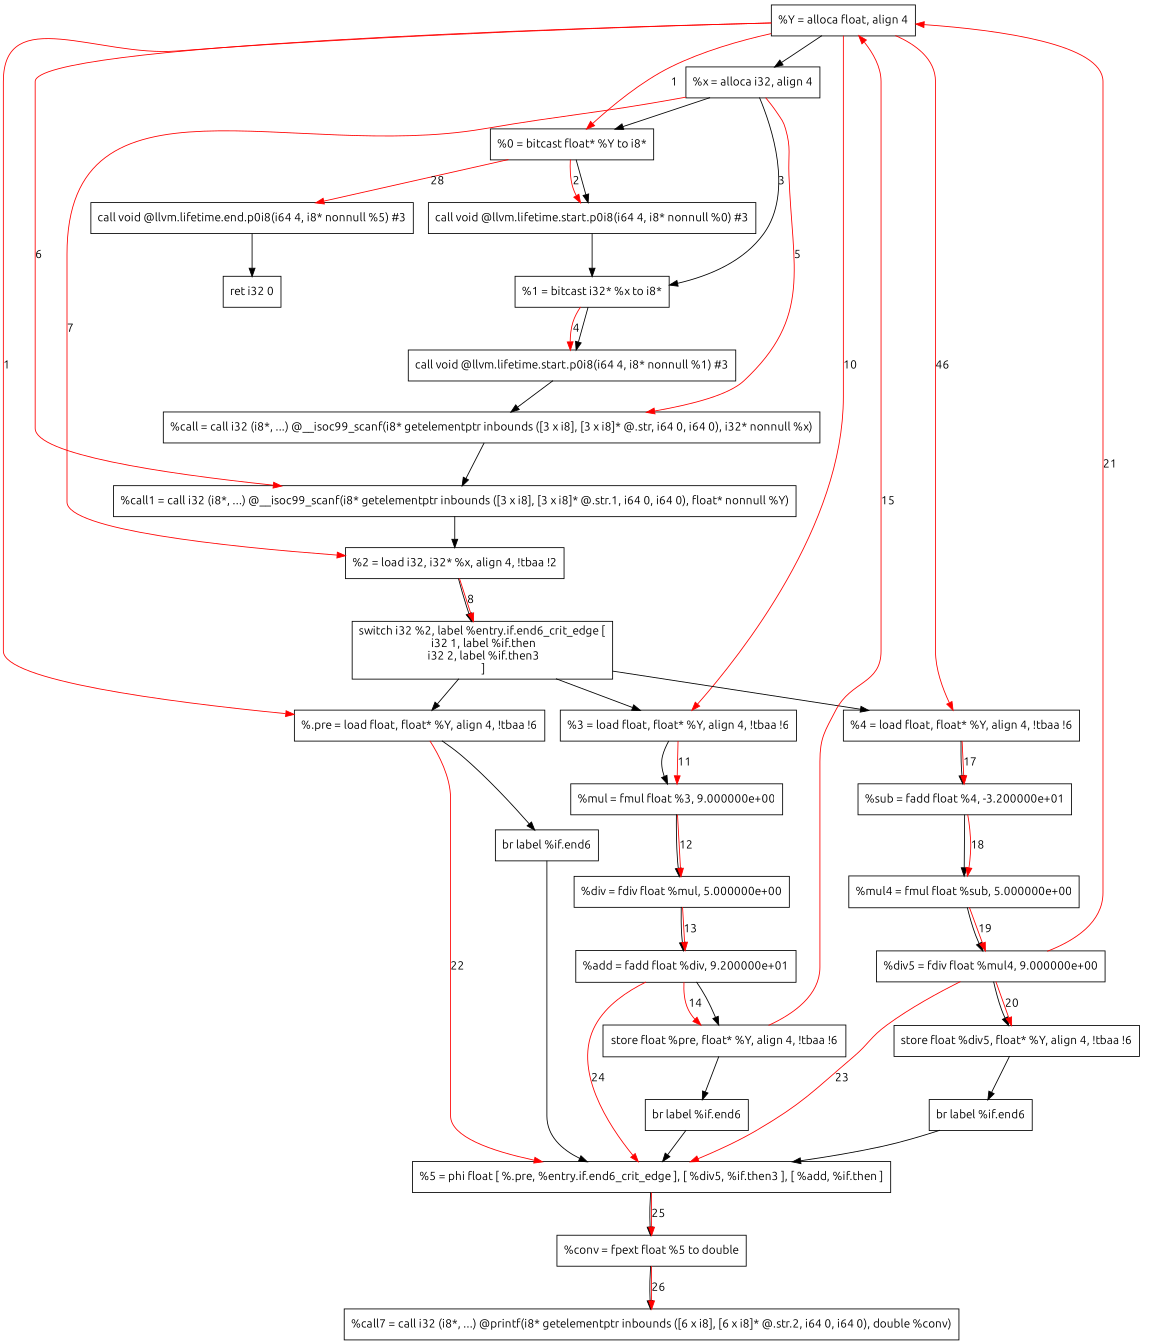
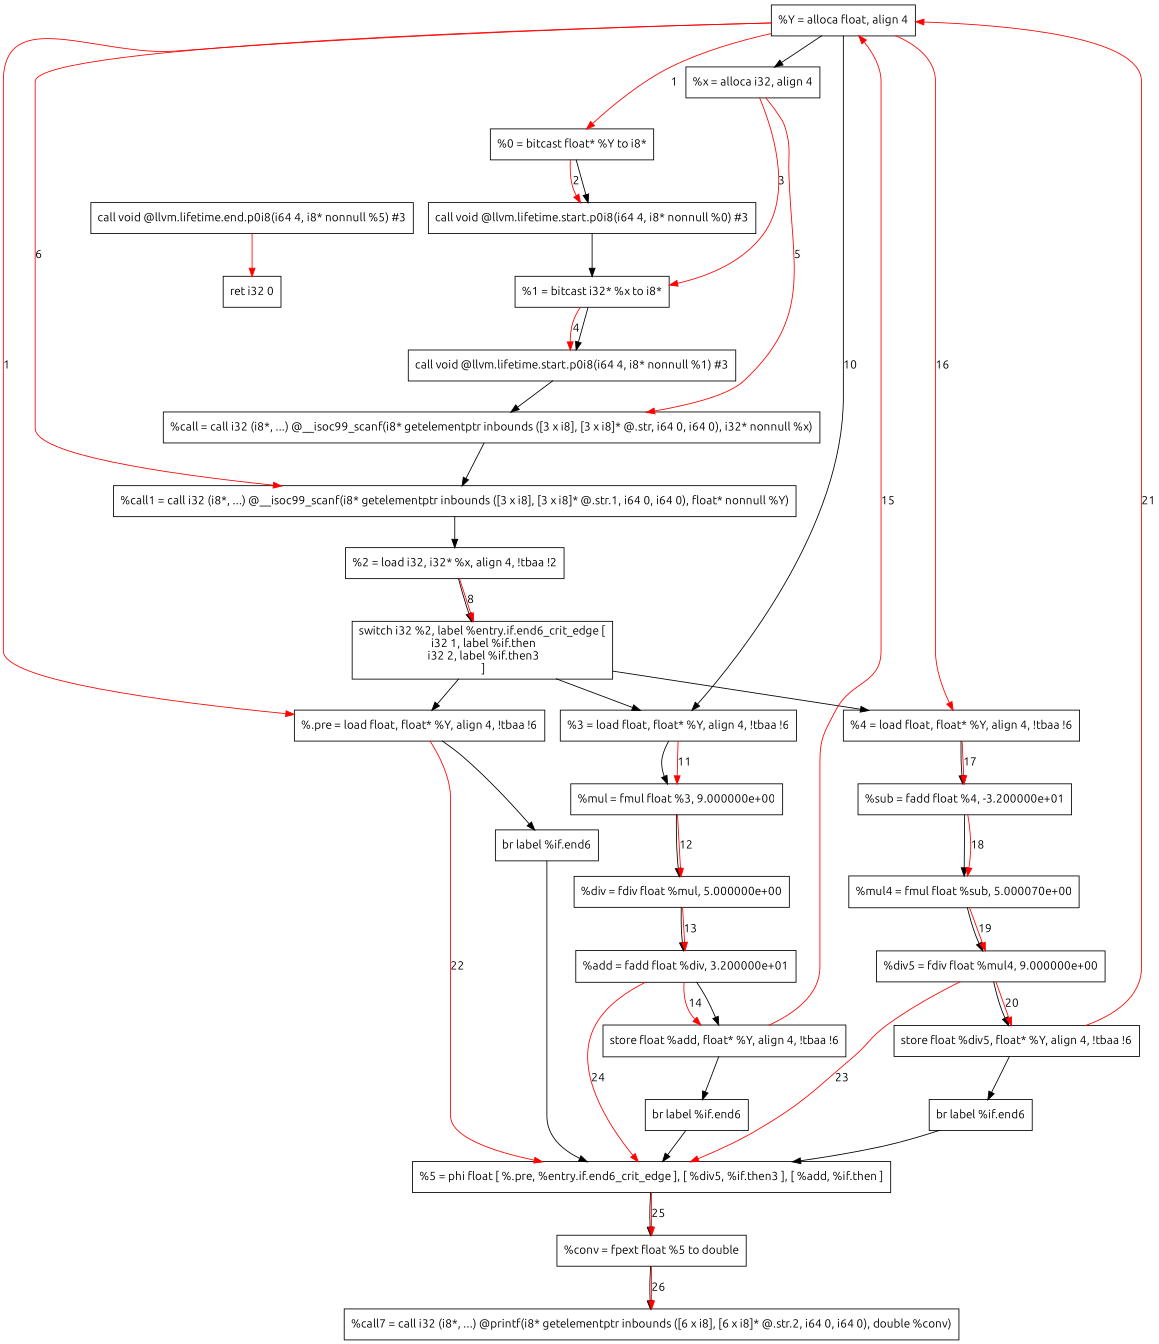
  digraph {
    fontname=Ubuntu
    node [fontname=Ubuntu shape=record]
    edge [fontname=Ubuntu]
    n1 [label="  %Y = alloca float, align 4"]
    n2 [label="  %x = alloca i32, align 4"]
    n3 [label="  %0 = bitcast float* %Y to i8*"]
    n4 [label="  %call1 = call i32 (i8*, ...) @__isoc99_scanf(i8* getelementptr inbounds ([3 x i8], [3 x i8]* @.str.1, i64 0, i64 0), float* nonnull %Y)"]
    n5 [label="  %.pre = load float, float* %Y, align 4, !tbaa !6"]
    n6 [label="  %3 = load float, float* %Y, align 4, !tbaa !6"]
    n7 [label="  %4 = load float, float* %Y, align 4, !tbaa !6"]
    n8 [label="  %1 = bitcast i32* %x to i8*"]
    n9 [label="  %call = call i32 (i8*, ...) @__isoc99_scanf(i8* getelementptr inbounds ([3 x i8], [3 x i8]* @.str, i64 0, i64 0), i32* nonnull %x)"]
    n10 [label="  %2 = load i32, i32* %x, align 4, !tbaa !2"]
    n11 [label="  call void @llvm.lifetime.start.p0i8(i64 4, i8* nonnull %0) #3"]
    n12 [label="call void @llvm.lifetime.end.p0i8(i64 4, i8* nonnull %5) #3"]
    n13 [label="  br label %if.end6"]
    n14 [label="  %5 = phi float [ %.pre, %entry.if.end6_crit_edge ], [ %div5, %if.then3 ], [ %add, %if.then ]"]
    n15 [label="  %mul = fmul float %3, 9.000000e+00"]
    n16 [label="  %sub = fadd float %4, -3.200000e+01"]
    n17 [label="  call void @llvm.lifetime.start.p0i8(i64 4, i8* nonnull %1) #3"]
    n18 [label="  switch i32 %2, label %entry.if.end6_crit_edge [\n    i32 1, label %if.then\n    i32 2, label %if.then3\n  ]"]
    n19 [label="  ret i32 0"]
    n20 [label="  %conv = fpext float %5 to double"]
    n21 [label="  %div = fdiv float %mul, 5.000000e+00"]
-   n22 [label="%add = fadd float %div, 9.200000e+01"]
-   n23 [label="store float %pre, float* %Y, align 4, !tbaa !6"]
+   n22 [label="  %add = fadd float %div, 3.200000e+01"]
+   n23 [label="  store float %add, float* %Y, align 4, !tbaa !6"]
    n24 [label="  br label %if.end6"]
-   n25 [label="  %mul4 = fmul float %sub, 5.000000e+00"]
+   n25 [label="%mul4 = fmul float %sub, 5.000070e+00"]
    n26 [label="  %div5 = fdiv float %mul4, 9.000000e+00"]
    n27 [label="  store float %div5, float* %Y, align 4, !tbaa !6"]
    n28 [label="  br label %if.end6"]
    n29 [label="  %call7 = call i32 (i8*, ...) @printf(i8* getelementptr inbounds ([6 x i8], [6 x i8]* @.str.2, i64 0, i64 0), double %conv)"]
    n1 -> n2
    n1 -> n3 [color=red label=1]
    n1 -> n4 [color=red label=6]
    n1 -> n5 [color=red label=1]
-   n1 -> n6 [color=red label=10]
-   n1 -> n7 [color=red label=46]
-   n2 -> n3
-   n2 -> n8 [color=black label=3]
+   n1 -> n6 [color=black label=10]
+   n1 -> n7 [color=red label=16]
+   n2 -> n8 [color=red label=3]
    n2 -> n9 [color=red label=5]
-   n2 -> n10 [color=red label=7]
    n3 -> n11
    n3 -> n11 [color=red label=2]
-   n3 -> n12 [color=red label=28]
    n4 -> n10
    n5 -> n13
    n5 -> n14 [color=red label=22]
    n6 -> n15
    n6 -> n15 [color=red label=11]
    n7 -> n16
    n7 -> n16 [color=red label=17]
    n8 -> n17
    n8 -> n17 [color=red label=4]
    n9 -> n4
    n10 -> n18
    n10 -> n18 [color=red label=8]
    n11 -> n8
-   n12 -> n19
+   n12 -> n19 [color=red]
    n13 -> n14
    n14 -> n20
    n14 -> n20 [color=red label=25]
    n15 -> n21
    n15 -> n21 [color=red label=12]
    n16 -> n25
    n16 -> n25 [color=red label=18]
    n17 -> n9
    n18 -> n5
    n18 -> n6
    n18 -> n7
    n20 -> n29
    n20 -> n29 [color=red label=26]
    n21 -> n22
    n21 -> n22 [color=red label=13]
    n22 -> n14 [color=red label=24]
    n22 -> n23
    n22 -> n23 [color=red label=14]
    n23 -> n1 [color=red label=15]
    n23 -> n24
    n24 -> n14
    n25 -> n26
    n25 -> n26 [color=red label=19]
    n26 -> n14 [color=red label=23]
    n26 -> n27
    n26 -> n27 [color=red label=20]
-   n26 -> n1 [color=red label=21]
+   n27 -> n1 [color=red label=21]
    n27 -> n28
    n28 -> n14
  }
